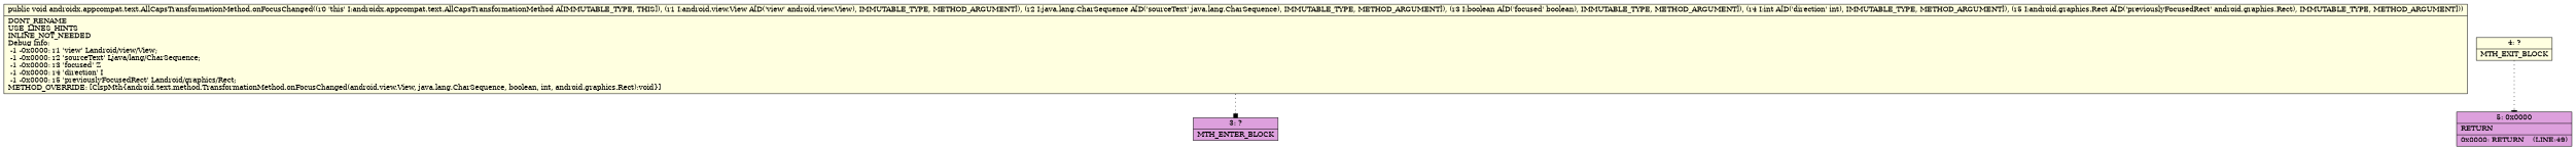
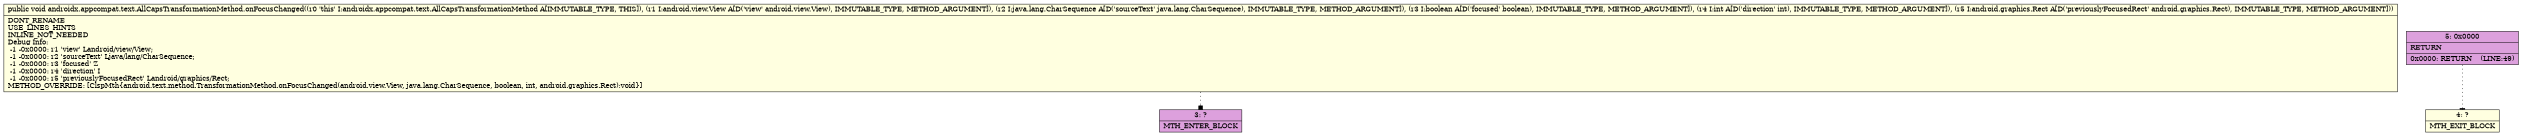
  digraph {
    node [fillcolor=plum shape=record style=filled]
    edge [style=dotted]
    n1 [label="{3\:\ ?|MTH_ENTER_BLOCK\l}"]
    n2 [label="{5\:\ 0x0000|RETURN\l|0x0000: RETURN    (LINE:49)\l}"]
    n3 [fillcolor=lightyellow label="{4\:\ ?|MTH_EXIT_BLOCK\l}"]
    n4 [fillcolor=lightyellow label="{public void androidx.appcompat.text.AllCapsTransformationMethod.onFocusChanged((r0 'this' I:androidx.appcompat.text.AllCapsTransformationMethod A[IMMUTABLE_TYPE, THIS]), (r1 I:android.view.View A[D('view' android.view.View), IMMUTABLE_TYPE, METHOD_ARGUMENT]), (r2 I:java.lang.CharSequence A[D('sourceText' java.lang.CharSequence), IMMUTABLE_TYPE, METHOD_ARGUMENT]), (r3 I:boolean A[D('focused' boolean), IMMUTABLE_TYPE, METHOD_ARGUMENT]), (r4 I:int A[D('direction' int), IMMUTABLE_TYPE, METHOD_ARGUMENT]), (r5 I:android.graphics.Rect A[D('previouslyFocusedRect' android.graphics.Rect), IMMUTABLE_TYPE, METHOD_ARGUMENT]))  | DONT_RENAME\lUSE_LINES_HINTS\lINLINE_NOT_NEEDED\lDebug Info:\l  \-1 \-0x0000: r1 'view' Landroid\/view\/View;\l  \-1 \-0x0000: r2 'sourceText' Ljava\/lang\/CharSequence;\l  \-1 \-0x0000: r3 'focused' Z\l  \-1 \-0x0000: r4 'direction' I\l  \-1 \-0x0000: r5 'previouslyFocusedRect' Landroid\/graphics\/Rect;\lMETHOD_OVERRIDE: [ClspMth\{android.text.method.TransformationMethod.onFocusChanged(android.view.View, java.lang.CharSequence, boolean, int, android.graphics.Rect):void\}]\l}"]
-   n3 -> n2 [arrowhead=tee]
+   n2 -> n3 [arrowhead=tee]
    n4 -> n1 [arrowhead=box]
  }
